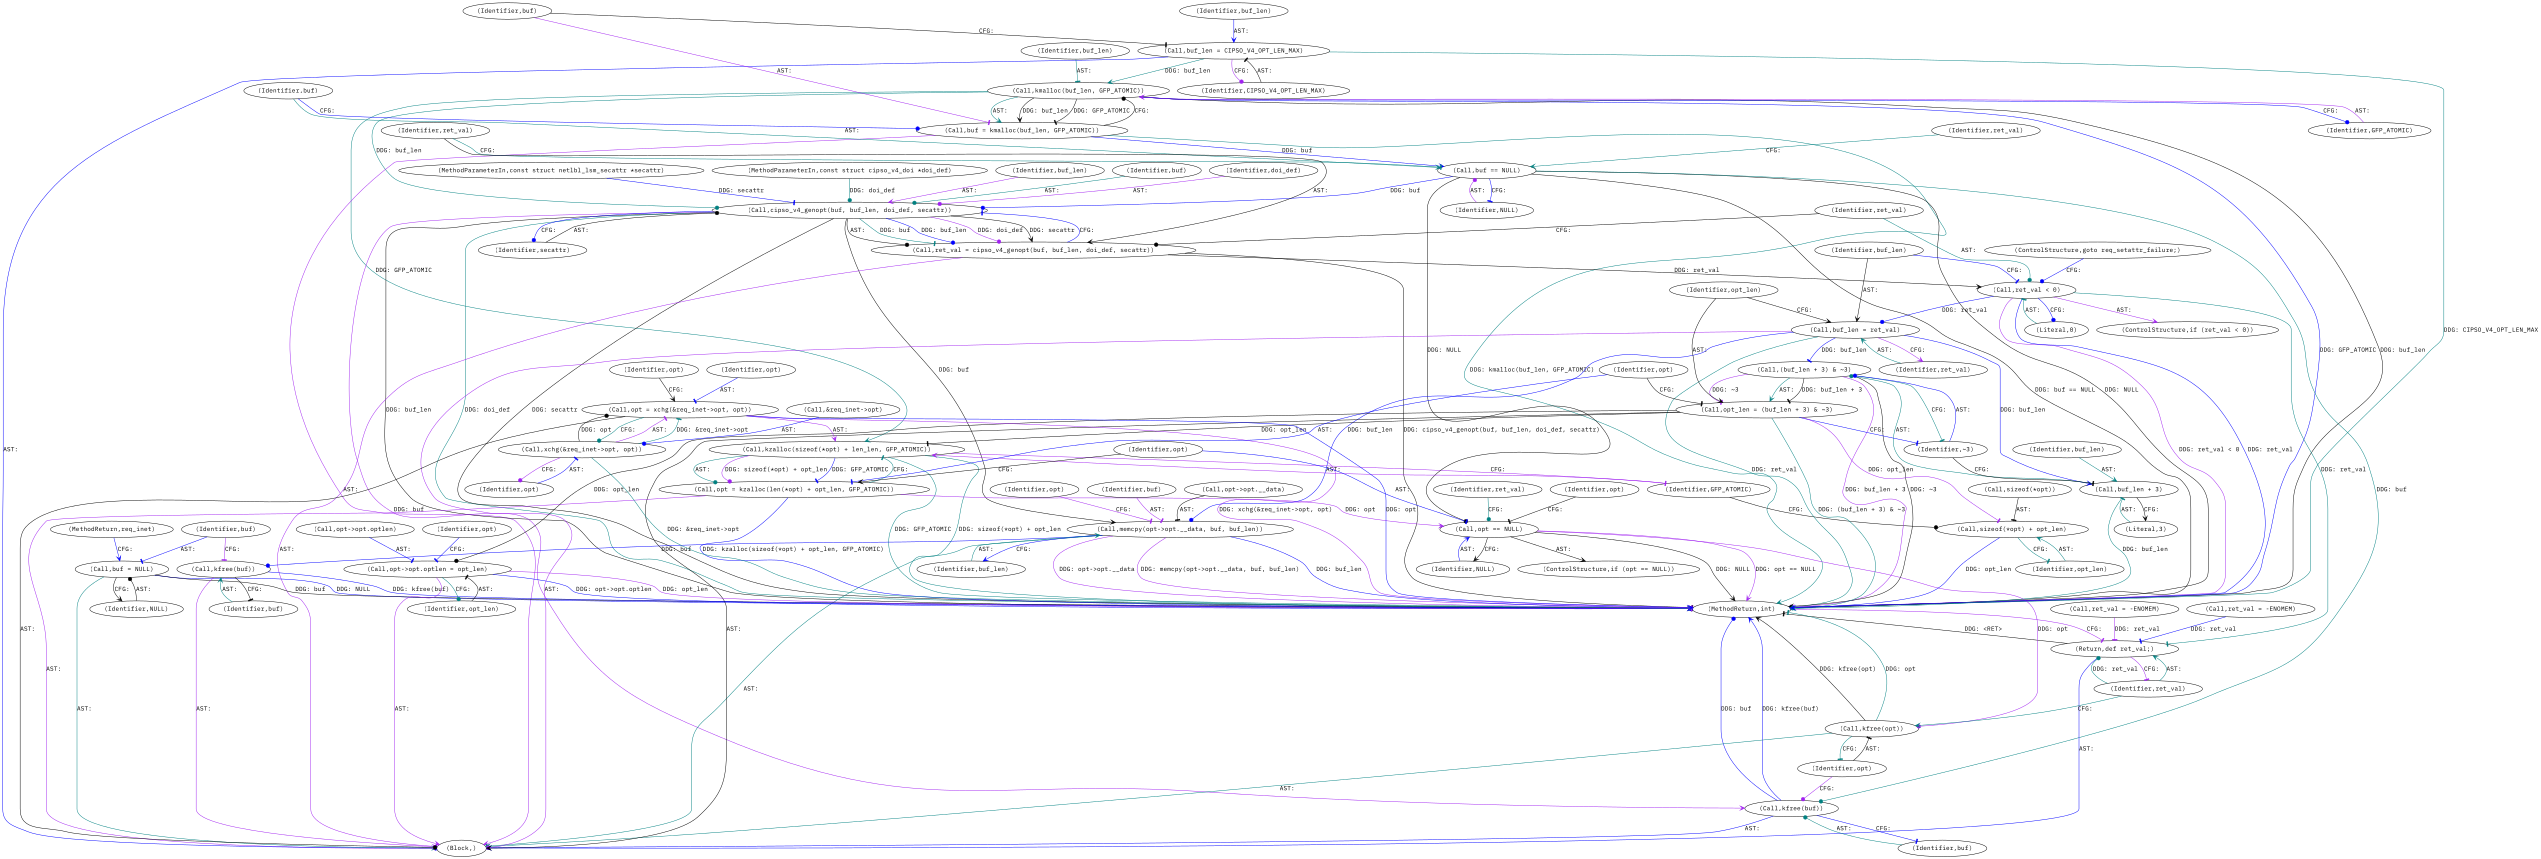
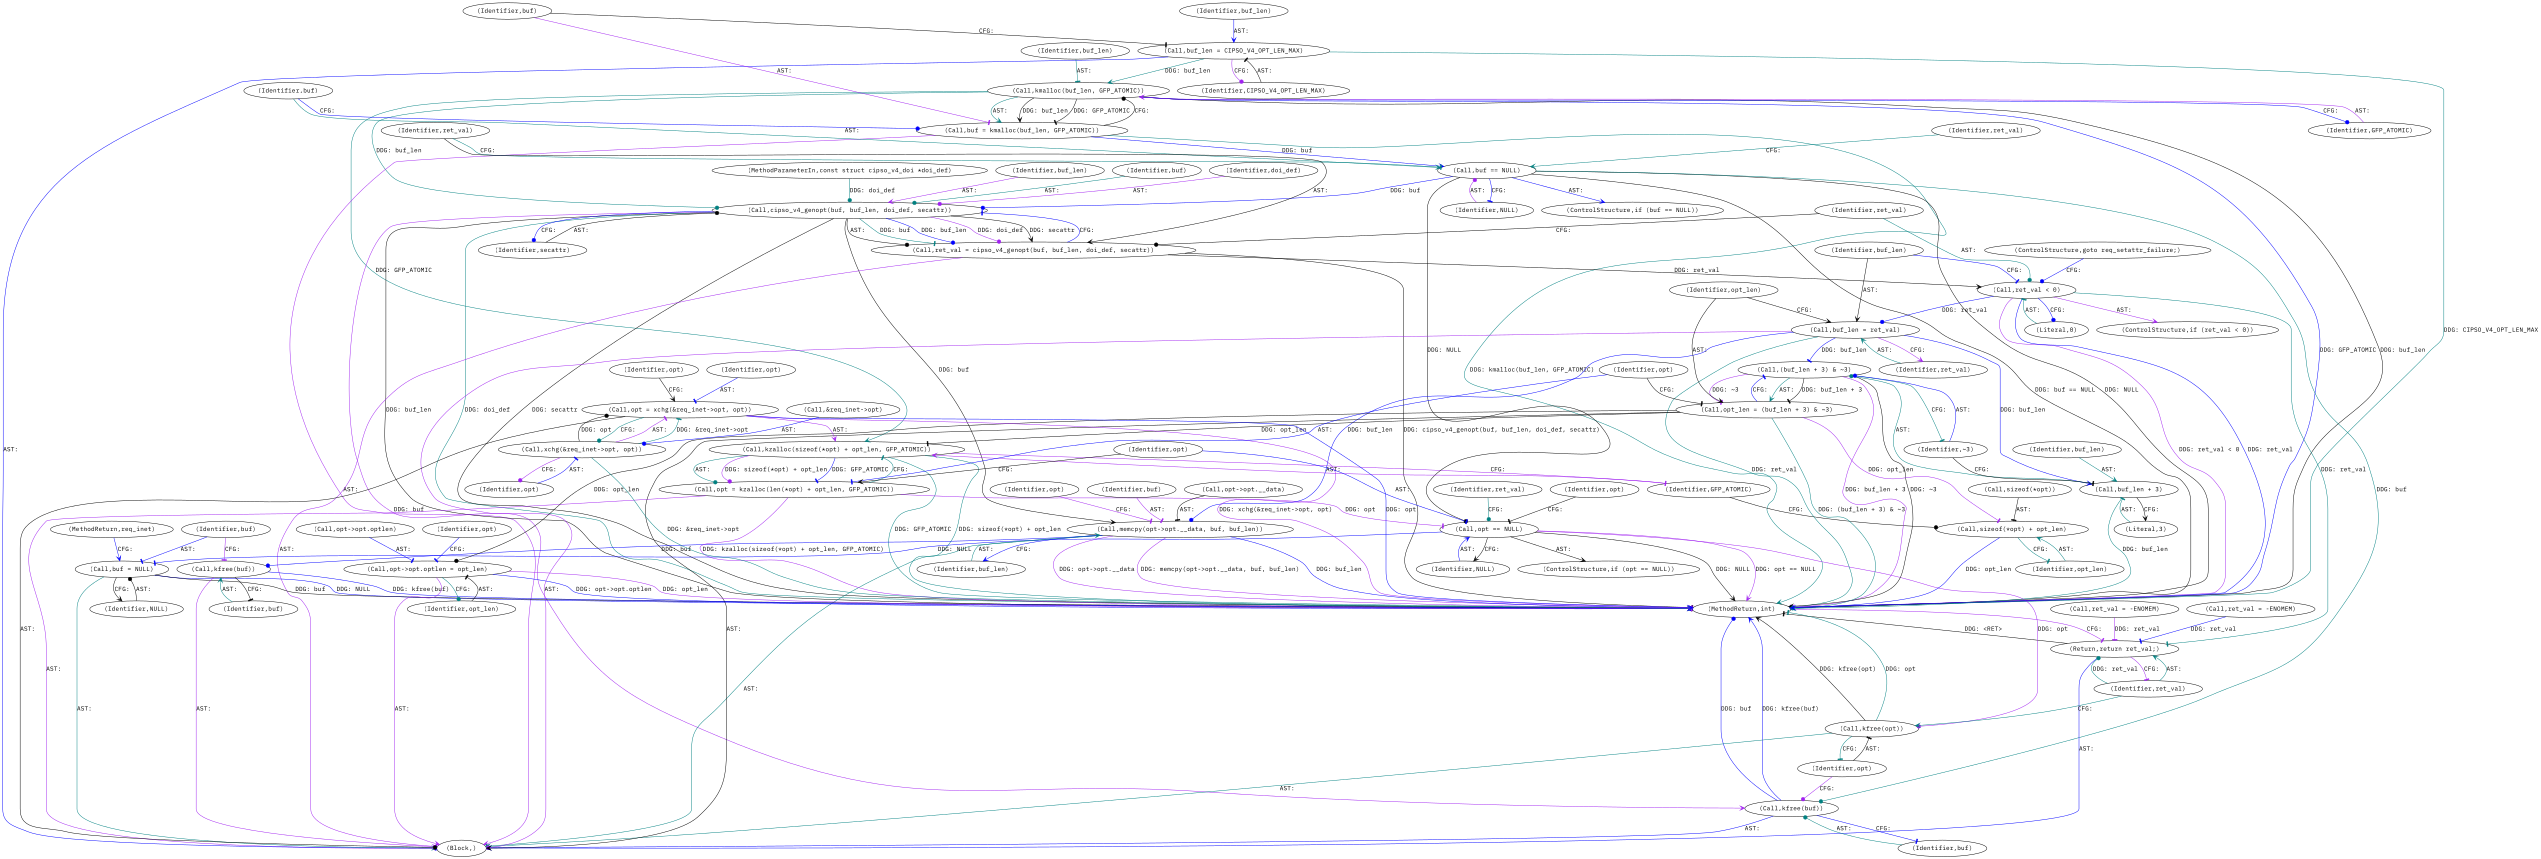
  digraph {
    fontname="IBM Plex Mono"
    node [fontname="IBM Plex Mono"]
    edge [arrowhead=tee color=blue fontname="IBM Plex Mono"]
    n1 [label="(Call,kmalloc(buf_len, GFP_ATOMIC))"]
    n2 [label="(Call,buf = kmalloc(buf_len, GFP_ATOMIC))"]
    n3 [label="(Call,cipso_v4_genopt(buf, buf_len, doi_def, secattr))"]
-   n4 [label="(Call,kzalloc(sizeof(*opt) + len_len, GFP_ATOMIC))"]
+   n4 [label="(Call,kzalloc(sizeof(*opt) + opt_len, GFP_ATOMIC))"]
    n5 [label="(MethodReturn,int)"]
    n6 [label="(Identifier,GFP_ATOMIC)"]
    n7 [label="(Block,)"]
    n8 [label="(Call,buf == NULL)"]
    n9 [label="(Call,kfree(buf))"]
    n10 [label="(Call,ret_val = cipso_v4_genopt(buf, buf_len, doi_def, secattr))"]
    n11 [label="(Call,memcpy(opt->opt.__data, buf, buf_len))"]
    n12 [label="(Identifier,secattr)"]
    n13 [label="(Call,opt = kzalloc(len(*opt) + opt_len, GFP_ATOMIC))"]
    n14 [label="(Identifier,GFP_ATOMIC)"]
-   n15 [label="(Return,def ret_val;)"]
+   n15 [label="(Return,return ret_val;)"]
    n16 [label="(Call,buf_len = CIPSO_V4_OPT_LEN_MAX)"]
    n17 [label="(Identifier,CIPSO_V4_OPT_LEN_MAX)"]
    n18 [label="(Call,opt == NULL)"]
+   n19 [label="(ControlStructure,if (buf == NULL))"]
    n20 [label="(Identifier,NULL)"]
    n21 [label="(Call,buf = NULL)"]
    n22 [label="(Call,kfree(opt))"]
    n23 [label="(Identifier,NULL)"]
    n24 [label="(ControlStructure,if (opt == NULL))"]
    n25 [label="(Identifier,buf)"]
    n26 [label="(Call,ret_val < 0)"]
    n27 [label="(Call,kfree(buf))"]
    n28 [label="(Identifier,buf_len)"]
    n29 [label="(Call,buf_len = ret_val)"]
    n30 [label="(Literal,0)"]
    n31 [label="(ControlStructure,if (ret_val < 0))"]
    n32 [label="(Call,(buf_len + 3) & ~3)"]
    n33 [label="(Call,buf_len + 3)"]
    n34 [label="(Identifier,ret_val)"]
    n35 [label="(Identifier,ret_val)"]
    n36 [label="(Call,opt_len = (buf_len + 3) & ~3)"]
    n37 [label="(Identifier,~3)"]
    n38 [label="(Literal,3)"]
    n39 [label="(Call,sizeof(*opt) + opt_len)"]
    n40 [label="(Call,opt->opt.optlen = opt_len)"]
    n41 [label="(Identifier,opt_len)"]
    n42 [label="(Identifier,opt_len)"]
    n43 [label="(Identifier,NULL)"]
    n44 [label="(Call,xchg(&req_inet->opt, opt))"]
    n45 [label="(Call,opt = xchg(&req_inet->opt, opt))"]
    n46 [label="(Identifier,opt)"]
    n47 [label="(Identifier,opt)"]
    n48 [label="(Identifier,buf)"]
    n49 [label="(Identifier,ret_val)"]
    n50 [label="(Identifier,ret_val)"]
    n51 [label="(Identifier,buf_len)"]
    n52 [label="(Identifier,doi_def)"]
    n53 [label="(MethodReturn,req_inet)"]
    n54 [label="(Call,sizeof(*opt))"]
    n55 [label="(Identifier,buf_len)"]
    n56 [label="(Identifier,opt)"]
    n57 [label="(Identifier,buf_len)"]
    n58 [label="(Identifier,buf)"]
    n59 [label="(Identifier,opt)"]
    n60 [label="(Identifier,buf)"]
    n61 [label="(ControlStructure,goto req_setattr_failure;)"]
    n62 [label="(Call,ret_val = -ENOMEM)"]
    n63 [label="(Identifier,ret_val)"]
    n64 [label="(Identifier,opt_len)"]
    n65 [label="(Identifier,opt)"]
-   n66 [label="(MethodParameterIn,const struct netlbl_lsm_secattr *secattr)"]
    n67 [label="(Identifier,opt)"]
    n68 [label="(Call,ret_val = -ENOMEM)"]
    n69 [label="(Call,opt->opt.optlen)"]
    n70 [label="(MethodParameterIn,const struct cipso_v4_doi *doi_def)"]
    n71 [label="(Identifier,buf)"]
    n72 [label="(Identifier,opt)"]
    n73 [label="(Identifier,buf)"]
    n74 [label="(Call,opt->opt.__data)"]
    n75 [label="(Identifier,buf_len)"]
    n76 [label="(Identifier,buf_len)"]
    n77 [label="(Identifier,opt)"]
    n78 [label="(Identifier,ret_val)"]
    n79 [label="(Call,&req_inet->opt)"]
    n80 [label="(Identifier,opt)"]
    n81 [label="(Identifier,buf)"]
    n1 -> n2 [arrowhead=vee color=teal label="AST: "]
    n1 -> n2 [arrowhead=vee color=black label="DDG: buf_len"]
    n1 -> n2 [color=black label="DDG: GFP_ATOMIC"]
    n1 -> n3 [arrowhead=dot color=teal label="DDG: buf_len"]
    n1 -> n4 [arrowhead=vee color=teal label="DDG: GFP_ATOMIC"]
    n1 -> n5 [arrowhead=dot label="DDG: GFP_ATOMIC"]
    n1 -> n5 [arrowhead=dot color=black label="DDG: buf_len"]
    n1 -> n6 [arrowhead=dot label="CFG: "]
    n2 -> n1 [arrowhead=dot color=black label="CFG: "]
    n2 -> n5 [arrowhead=vee color=teal label="DDG: kmalloc(buf_len, GFP_ATOMIC)"]
    n2 -> n7 [arrowhead=vee color=purple label="AST: "]
    n2 -> n8 [arrowhead=vee label="DDG: buf"]
    n3 -> n5 [color=black label="DDG: buf_len"]
    n3 -> n5 [color=teal label="DDG: doi_def"]
    n3 -> n5 [arrowhead=vee color=black label="DDG: secattr"]
    n3 -> n9 [arrowhead=vee color=purple label="DDG: buf"]
    n3 -> n10 [arrowhead=dot color=black label="AST: "]
    n3 -> n10 [color=teal label="DDG: buf"]
    n3 -> n10 [arrowhead=dot label="DDG: buf_len"]
    n3 -> n10 [arrowhead=dot color=purple label="DDG: doi_def"]
    n3 -> n10 [arrowhead=vee color=black label="DDG: secattr"]
    n3 -> n11 [arrowhead=vee color=black label="DDG: buf"]
    n3 -> n12 [arrowhead=dot label="CFG: "]
    n4 -> n5 [arrowhead=dot color=teal label="DDG: sizeof(*opt) + opt_len"]
    n4 -> n5 [arrowhead=dot color=teal label="DDG: GFP_ATOMIC"]
    n4 -> n13 [arrowhead=dot color=teal label="AST: "]
    n4 -> n13 [arrowhead=dot color=purple label="DDG: sizeof(*opt) + opt_len"]
    n4 -> n13 [label="DDG: GFP_ATOMIC"]
    n4 -> n14 [color=purple label="CFG: "]
    n5 -> n15 [color=purple label="CFG: "]
    n6 -> n1 [arrowhead=vee color=purple label="AST: "]
    n8 -> n3 [arrowhead=dot label="DDG: buf"]
    n8 -> n5 [arrowhead=dot color=black label="DDG: buf == NULL"]
    n8 -> n5 [color=black label="DDG: NULL"]
    n8 -> n9 [arrowhead=dot color=teal label="DDG: buf"]
    n8 -> n18 [arrowhead=dot color=black label="DDG: NULL"]
+   n8 -> n19 [arrowhead=vee label="AST: "]
    n8 -> n20 [label="CFG: "]
    n9 -> n5 [arrowhead=vee label="DDG: kfree(buf)"]
    n9 -> n5 [arrowhead=dot label="DDG: buf"]
    n9 -> n7 [arrowhead=dot label="AST: "]
    n9 -> n25 [label="CFG: "]
    n10 -> n3 [label="CFG: "]
    n10 -> n5 [color=black label="DDG: cipso_v4_genopt(buf, buf_len, doi_def, secattr)"]
    n10 -> n7 [color=purple label="AST: "]
    n10 -> n26 [arrowhead=vee color=black label="DDG: ret_val"]
    n11 -> n5 [color=purple label="DDG: memcpy(opt->opt.__data, buf, buf_len)"]
    n11 -> n5 [arrowhead=vee label="DDG: buf_len"]
    n11 -> n5 [arrowhead=vee color=purple label="DDG: opt->opt.__data"]
    n11 -> n7 [arrowhead=vee color=teal label="AST: "]
    n11 -> n27 [arrowhead=dot label="DDG: buf"]
    n11 -> n28 [arrowhead=vee label="CFG: "]
    n12 -> n3 [arrowhead=dot color=black label="AST: "]
    n13 -> n4 [color=teal label="CFG: "]
-   n13 -> n5 [label="DDG: kzalloc(sizeof(*opt) + opt_len, GFP_ATOMIC)"]
+   n13 -> n5 [color=purple label="DDG: kzalloc(sizeof(*opt) + opt_len, GFP_ATOMIC)"]
    n13 -> n7 [arrowhead=dot color=purple label="AST: "]
-   n13 -> n18 [arrowhead=vee color=purple label="DDG: opt"]
+   n13 -> n18 [color=purple label="DDG: opt"]
    n14 -> n4 [arrowhead=vee color=purple label="AST: "]
    n14 -> n39 [arrowhead=dot color=black label="CFG: "]
    n15 -> n5 [color=black label="DDG: <RET>"]
    n15 -> n7 [arrowhead=vee label="AST: "]
    n15 -> n35 [color=purple label="CFG: "]
    n16 -> n1 [arrowhead=vee color=teal label="DDG: buf_len"]
    n16 -> n5 [arrowhead=dot color=teal label="DDG: CIPSO_V4_OPT_LEN_MAX"]
    n16 -> n7 [label="AST: "]
    n16 -> n17 [arrowhead=dot color=purple label="CFG: "]
    n17 -> n16 [color=black label="AST: "]
    n18 -> n5 [arrowhead=vee color=purple label="DDG: opt == NULL"]
    n18 -> n5 [arrowhead=vee color=black label="DDG: NULL"]
+   n18 -> n21 [label="DDG: NULL"]
    n18 -> n22 [arrowhead=dot color=purple label="DDG: opt"]
    n18 -> n23 [arrowhead=vee color=black label="CFG: "]
    n18 -> n24 [arrowhead=vee color=black label="AST: "]
    n20 -> n8 [arrowhead=dot color=purple label="AST: "]
    n21 -> n5 [arrowhead=dot label="DDG: NULL"]
    n21 -> n5 [color=black label="DDG: buf"]
    n21 -> n7 [arrowhead=vee color=teal label="AST: "]
    n21 -> n43 [arrowhead=vee color=black label="CFG: "]
    n22 -> n5 [color=teal label="DDG: opt"]
    n22 -> n5 [arrowhead=vee color=black label="DDG: kfree(opt)"]
    n22 -> n7 [color=teal label="AST: "]
    n22 -> n47 [color=teal label="CFG: "]
    n23 -> n18 [arrowhead=vee label="AST: "]
    n25 -> n9 [arrowhead=dot color=teal label="AST: "]
    n26 -> n5 [color=purple label="DDG: ret_val < 0"]
    n26 -> n5 [arrowhead=dot label="DDG: ret_val"]
    n26 -> n15 [color=teal label="DDG: ret_val"]
    n26 -> n29 [arrowhead=dot label="DDG: ret_val"]
    n26 -> n30 [arrowhead=dot label="CFG: "]
    n26 -> n31 [arrowhead=vee color=purple label="AST: "]
    n27 -> n5 [arrowhead=vee label="DDG: kfree(buf)"]
    n27 -> n7 [arrowhead=vee color=purple label="AST: "]
    n27 -> n48 [color=black label="CFG: "]
    n28 -> n11 [arrowhead=vee color=teal label="AST: "]
    n29 -> n5 [arrowhead=dot color=teal label="DDG: ret_val"]
    n29 -> n7 [arrowhead=dot color=purple label="AST: "]
    n29 -> n11 [arrowhead=dot label="DDG: buf_len"]
    n29 -> n32 [label="DDG: buf_len"]
    n29 -> n33 [arrowhead=vee label="DDG: buf_len"]
    n29 -> n34 [arrowhead=vee color=purple label="CFG: "]
    n30 -> n26 [color=teal label="AST: "]
    n32 -> n5 [arrowhead=vee color=purple label="DDG: buf_len + 3"]
    n32 -> n5 [arrowhead=vee color=black label="DDG: ~3"]
    n32 -> n36 [arrowhead=vee color=teal label="AST: "]
    n32 -> n36 [color=black label="DDG: buf_len + 3"]
    n32 -> n36 [color=purple label="DDG: ~3"]
    n32 -> n37 [color=teal label="CFG: "]
    n33 -> n5 [arrowhead=dot color=teal label="DDG: buf_len"]
    n33 -> n32 [arrowhead=dot color=teal label="AST: "]
    n33 -> n38 [arrowhead=vee color=black label="CFG: "]
    n34 -> n29 [arrowhead=vee color=teal label="AST: "]
    n35 -> n15 [arrowhead=vee color=teal label="AST: "]
    n35 -> n15 [arrowhead=dot color=teal label="DDG: ret_val"]
    n35 -> n22 [arrowhead=vee color=teal label="CFG: "]
    n36 -> n4 [color=black label="DDG: opt_len"]
    n36 -> n5 [arrowhead=vee color=teal label="DDG: (buf_len + 3) & ~3"]
    n36 -> n7 [arrowhead=vee color=black label="AST: "]
-   n36 -> n37 [label="CFG: "]
+   n36 -> n32 [label="CFG: "]
    n36 -> n39 [color=purple label="DDG: opt_len"]
    n36 -> n40 [arrowhead=dot color=black label="DDG: opt_len"]
    n37 -> n32 [arrowhead=dot label="AST: "]
    n37 -> n33 [color=black label="CFG: "]
    n38 -> n33 [color=teal label="AST: "]
    n39 -> n5 [arrowhead=vee label="DDG: opt_len"]
    n39 -> n41 [color=teal label="CFG: "]
    n40 -> n5 [arrowhead=dot label="DDG: opt->opt.optlen"]
    n40 -> n5 [color=purple label="DDG: opt_len"]
    n40 -> n7 [arrowhead=vee color=purple label="AST: "]
    n40 -> n42 [arrowhead=dot color=teal label="CFG: "]
    n41 -> n39 [arrowhead=vee color=teal label="AST: "]
    n42 -> n40 [color=black label="AST: "]
    n43 -> n21 [arrowhead=dot color=black label="AST: "]
    n44 -> n5 [arrowhead=vee color=teal label="DDG: &req_inet->opt"]
    n44 -> n45 [color=purple label="AST: "]
    n44 -> n45 [color=teal label="DDG: &req_inet->opt"]
    n44 -> n45 [arrowhead=dot color=black label="DDG: opt"]
    n44 -> n46 [arrowhead=dot color=purple label="CFG: "]
    n45 -> n4 [arrowhead=vee color=purple label="AST: "]
    n45 -> n5 [arrowhead=vee color=purple label="DDG: xchg(&req_inet->opt, opt)"]
    n45 -> n5 [arrowhead=vee label="DDG: opt"]
    n45 -> n7 [arrowhead=dot color=black label="AST: "]
    n45 -> n44 [arrowhead=dot color=teal label="CFG: "]
    n46 -> n44 [label="AST: "]
    n47 -> n9 [arrowhead=dot color=purple label="CFG: "]
    n47 -> n22 [color=black label="AST: "]
    n48 -> n27 [arrowhead=vee color=teal label="AST: "]
    n49 -> n10 [arrowhead=dot color=black label="CFG: "]
    n49 -> n26 [arrowhead=dot color=teal label="AST: "]
    n50 -> n8 [arrowhead=vee color=teal label="CFG: "]
    n51 -> n16 [arrowhead=vee label="AST: "]
    n52 -> n3 [arrowhead=dot color=purple label="AST: "]
    n53 -> n21 [arrowhead=vee label="CFG: "]
    n54 -> n39 [color=black label="AST: "]
    n55 -> n33 [arrowhead=vee color=teal label="AST: "]
    n56 -> n11 [color=purple label="CFG: "]
    n57 -> n1 [color=teal label="AST: "]
    n58 -> n21 [label="AST: "]
    n58 -> n27 [color=purple label="CFG: "]
    n59 -> n13 [label="AST: "]
    n59 -> n36 [color=black label="CFG: "]
    n60 -> n2 [color=purple label="AST: "]
    n60 -> n16 [color=black label="CFG: "]
    n61 -> n26 [arrowhead=dot label="CFG: "]
    n62 -> n15 [color=purple label="DDG: ret_val"]
    n63 -> n18 [arrowhead=dot color=teal label="CFG: "]
    n64 -> n29 [arrowhead=vee color=black label="CFG: "]
    n64 -> n36 [arrowhead=vee color=black label="AST: "]
    n65 -> n45 [arrowhead=vee color=black label="CFG: "]
-   n66 -> n3 [label="DDG: secattr"]
    n67 -> n13 [arrowhead=vee color=black label="CFG: "]
    n67 -> n18 [label="AST: "]
    n68 -> n15 [label="DDG: ret_val"]
    n69 -> n40 [label="AST: "]
    n70 -> n3 [arrowhead=dot color=teal label="DDG: doi_def"]
    n71 -> n11 [color=purple label="AST: "]
    n72 -> n40 [label="CFG: "]
    n73 -> n2 [arrowhead=dot label="CFG: "]
    n73 -> n8 [arrowhead=vee color=teal label="AST: "]
    n74 -> n11 [color=black label="AST: "]
    n75 -> n3 [arrowhead=vee color=purple label="AST: "]
    n76 -> n26 [label="CFG: "]
    n76 -> n29 [arrowhead=vee color=black label="AST: "]
    n77 -> n45 [label="AST: "]
    n78 -> n8 [color=teal label="CFG: "]
    n78 -> n10 [arrowhead=vee color=black label="AST: "]
    n79 -> n44 [arrowhead=dot label="AST: "]
    n80 -> n18 [color=black label="CFG: "]
    n81 -> n3 [arrowhead=dot color=teal label="AST: "]
  }
